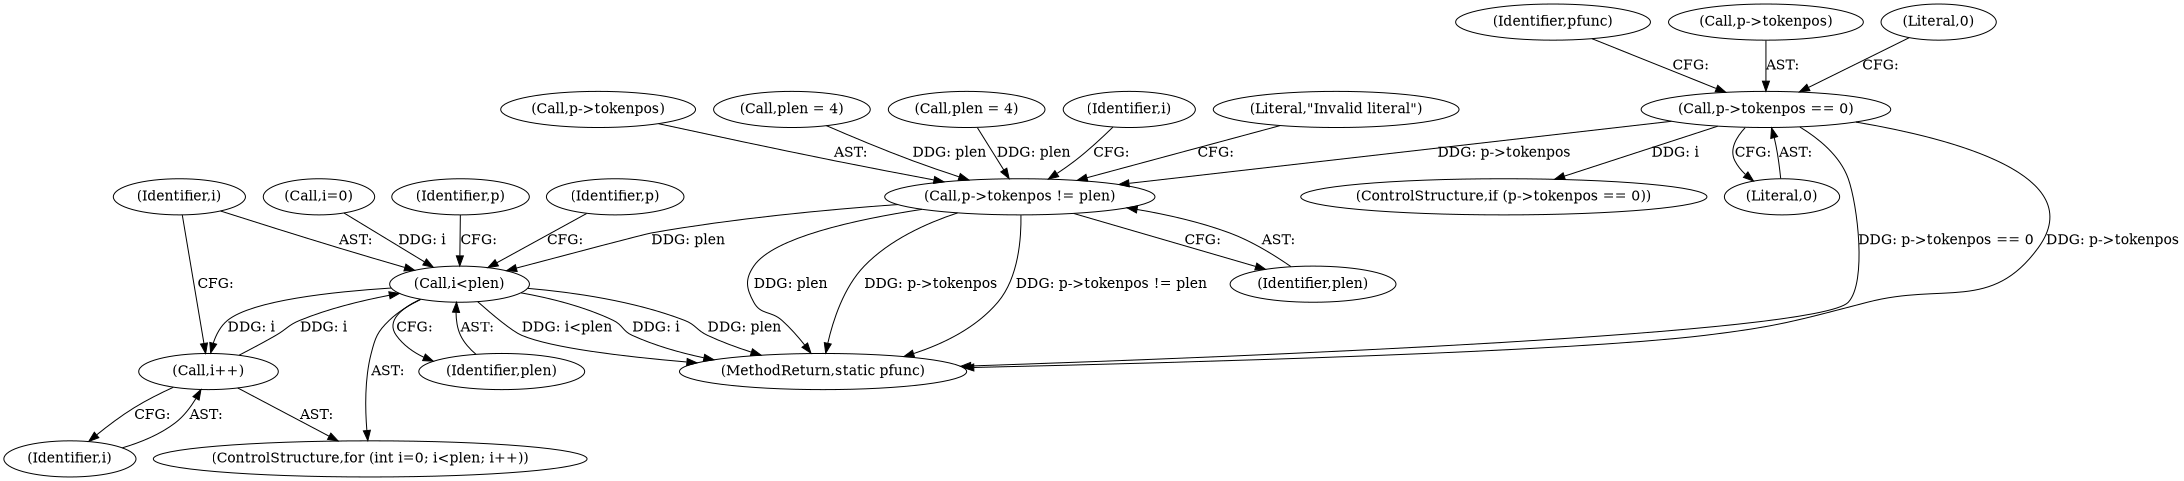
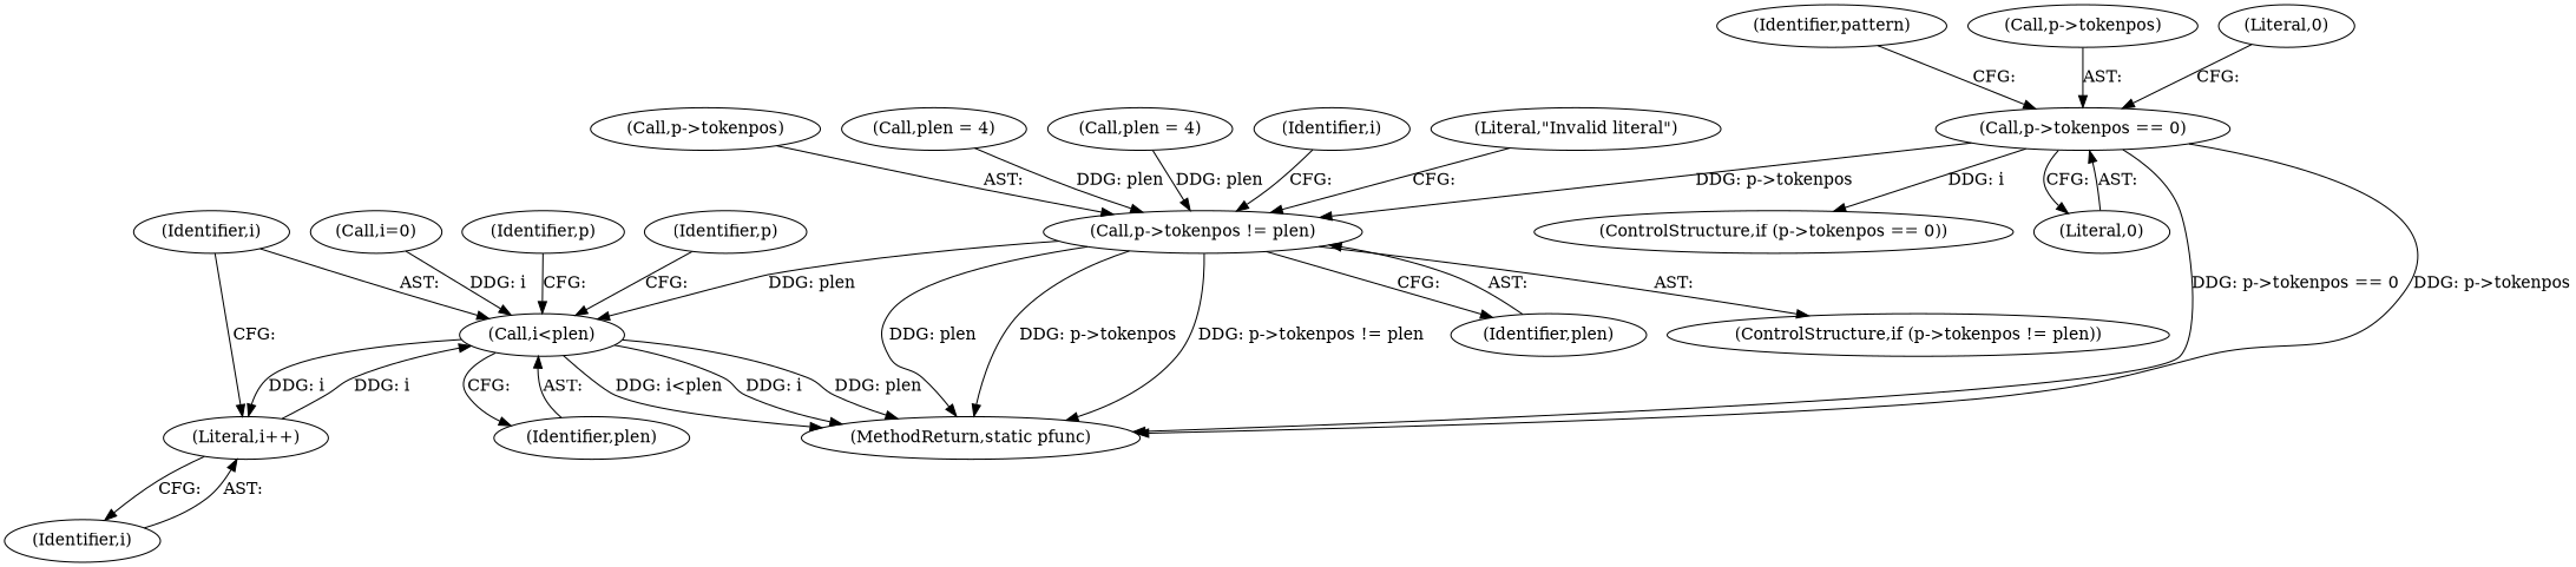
  digraph {
    n1 [label="(Call,p->tokenpos == 0)"]
    n2 [label="(Call,p->tokenpos != plen)"]
    n3 [label="(Literal,0)"]
    n4 [label="(MethodReturn,static pfunc)"]
    n5 [label="(ControlStructure,if (p->tokenpos == 0))"]
    n6 [label="(Call,i<plen)"]
    n7 [label="(Identifier,plen)"]
-   n9 [label="(Call,i++)"]
-   n10 [label="(ControlStructure,for (int i=0; i<plen; i++))"]
+   n8 [label="(ControlStructure,if (p->tokenpos != plen))"]
+   n9 [label="(Literal,i++)"]
    n11 [label="(Identifier,plen)"]
    n12 [label="(Identifier,i)"]
-   n13 [label="(Identifier,pfunc)"]
+   n13 [label="(Identifier,pattern)"]
    n14 [label="(Call,p->tokenpos)"]
    n15 [label="(Call,i=0)"]
    n16 [label="(Call,plen = 4)"]
    n17 [label="(Identifier,p)"]
    n18 [label="(Call,p->tokenpos)"]
    n19 [label="(Call,plen = 4)"]
    n20 [label="(Identifier,i)"]
    n21 [label="(Identifier,p)"]
    n22 [label="(Literal,\"Invalid literal\")"]
    n23 [label="(Literal,0)"]
    n24 [label="(Identifier,i)"]
    n1 -> n2 [label="DDG: p->tokenpos"]
    n1 -> n3 [label="CFG: "]
    n1 -> n4 [label="DDG: p->tokenpos == 0"]
    n1 -> n4 [label="DDG: p->tokenpos"]
    n1 -> n5 [label="DDG: i"]
    n2 -> n4 [label="DDG: plen"]
    n2 -> n4 [label="DDG: p->tokenpos"]
    n2 -> n4 [label="DDG: p->tokenpos != plen"]
    n2 -> n6 [label="DDG: plen"]
    n2 -> n7 [label="CFG: "]
+   n2 -> n8 [label="AST: "]
    n3 -> n1 [label="AST: "]
    n6 -> n4 [label="DDG: plen"]
    n6 -> n4 [label="DDG: i<plen"]
    n6 -> n4 [label="DDG: i"]
    n6 -> n9 [label="DDG: i"]
-   n6 -> n10 [label="AST: "]
    n6 -> n11 [label="CFG: "]
    n7 -> n2 [label="AST: "]
    n9 -> n6 [label="DDG: i"]
-   n9 -> n10 [label="AST: "]
    n9 -> n12 [label="CFG: "]
    n11 -> n6 [label="AST: "]
    n12 -> n9 [label="AST: "]
    n13 -> n1 [label="CFG: "]
    n14 -> n2 [label="AST: "]
    n15 -> n6 [label="DDG: i"]
    n16 -> n2 [label="DDG: plen"]
    n17 -> n6 [label="CFG: "]
    n18 -> n1 [label="AST: "]
    n19 -> n2 [label="DDG: plen"]
    n20 -> n2 [label="CFG: "]
    n21 -> n6 [label="CFG: "]
    n22 -> n2 [label="CFG: "]
    n23 -> n1 [label="CFG: "]
    n24 -> n6 [label="AST: "]
    n24 -> n9 [label="CFG: "]
  }
